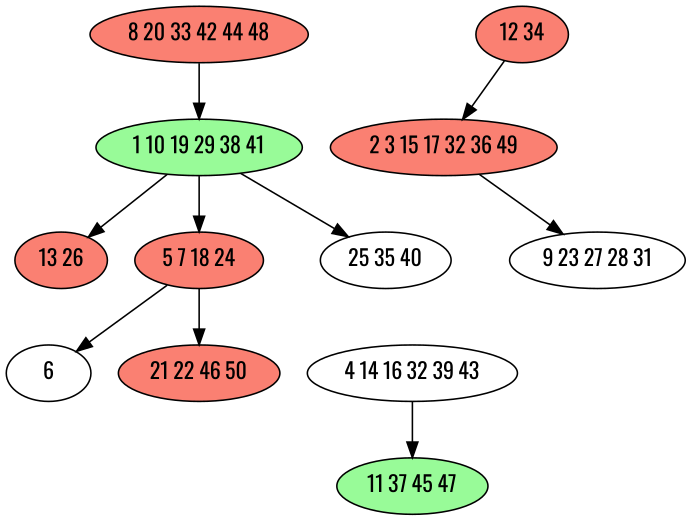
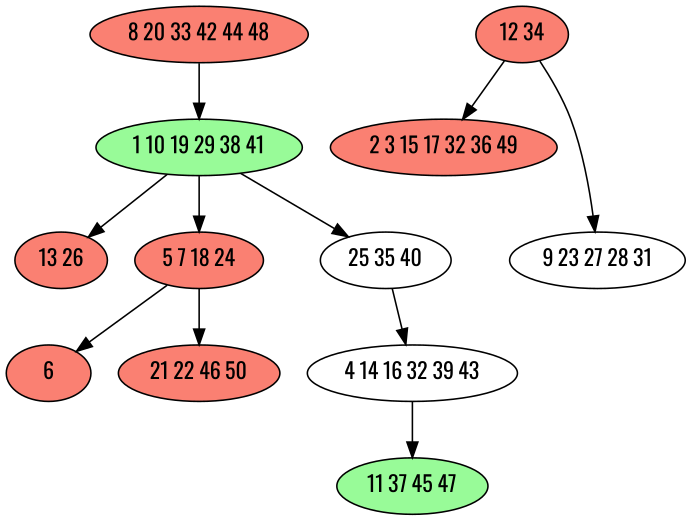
  digraph {
    fontname=Oswald
    node [fillcolor=salmon fontname=Oswald style=filled]
    edge [fontname=Oswald]
    n1 [label="8 20 33 42 44 48"]
    n2 [fillcolor=palegreen label="1 10 19 29 38 41"]
    n3 [label="13 26"]
    n4 [label="5 7 18 24"]
    n5 [fillcolor=white label="25 35 40"]
-   n6 [fillcolor=white label=6]
+   n6 [label=6]
    n7 [label="21 22 46 50"]
    n8 [fillcolor=white label="4 14 16 32 39 43"]
    n9 [label="12 34"]
    n10 [label="2 3 15 17 32 36 49"]
    n11 [fillcolor=palegreen label="11 37 45 47"]
    n12 [fillcolor=white label="9 23 27 28 31"]
    n1 -> n2
    n2 -> n3
    n2 -> n4
    n2 -> n5
    n4 -> n6
    n4 -> n7
+   n5 -> n8
    n8 -> n11
    n9 -> n10
-   n10 -> n12
+   n9 -> n12
  }
